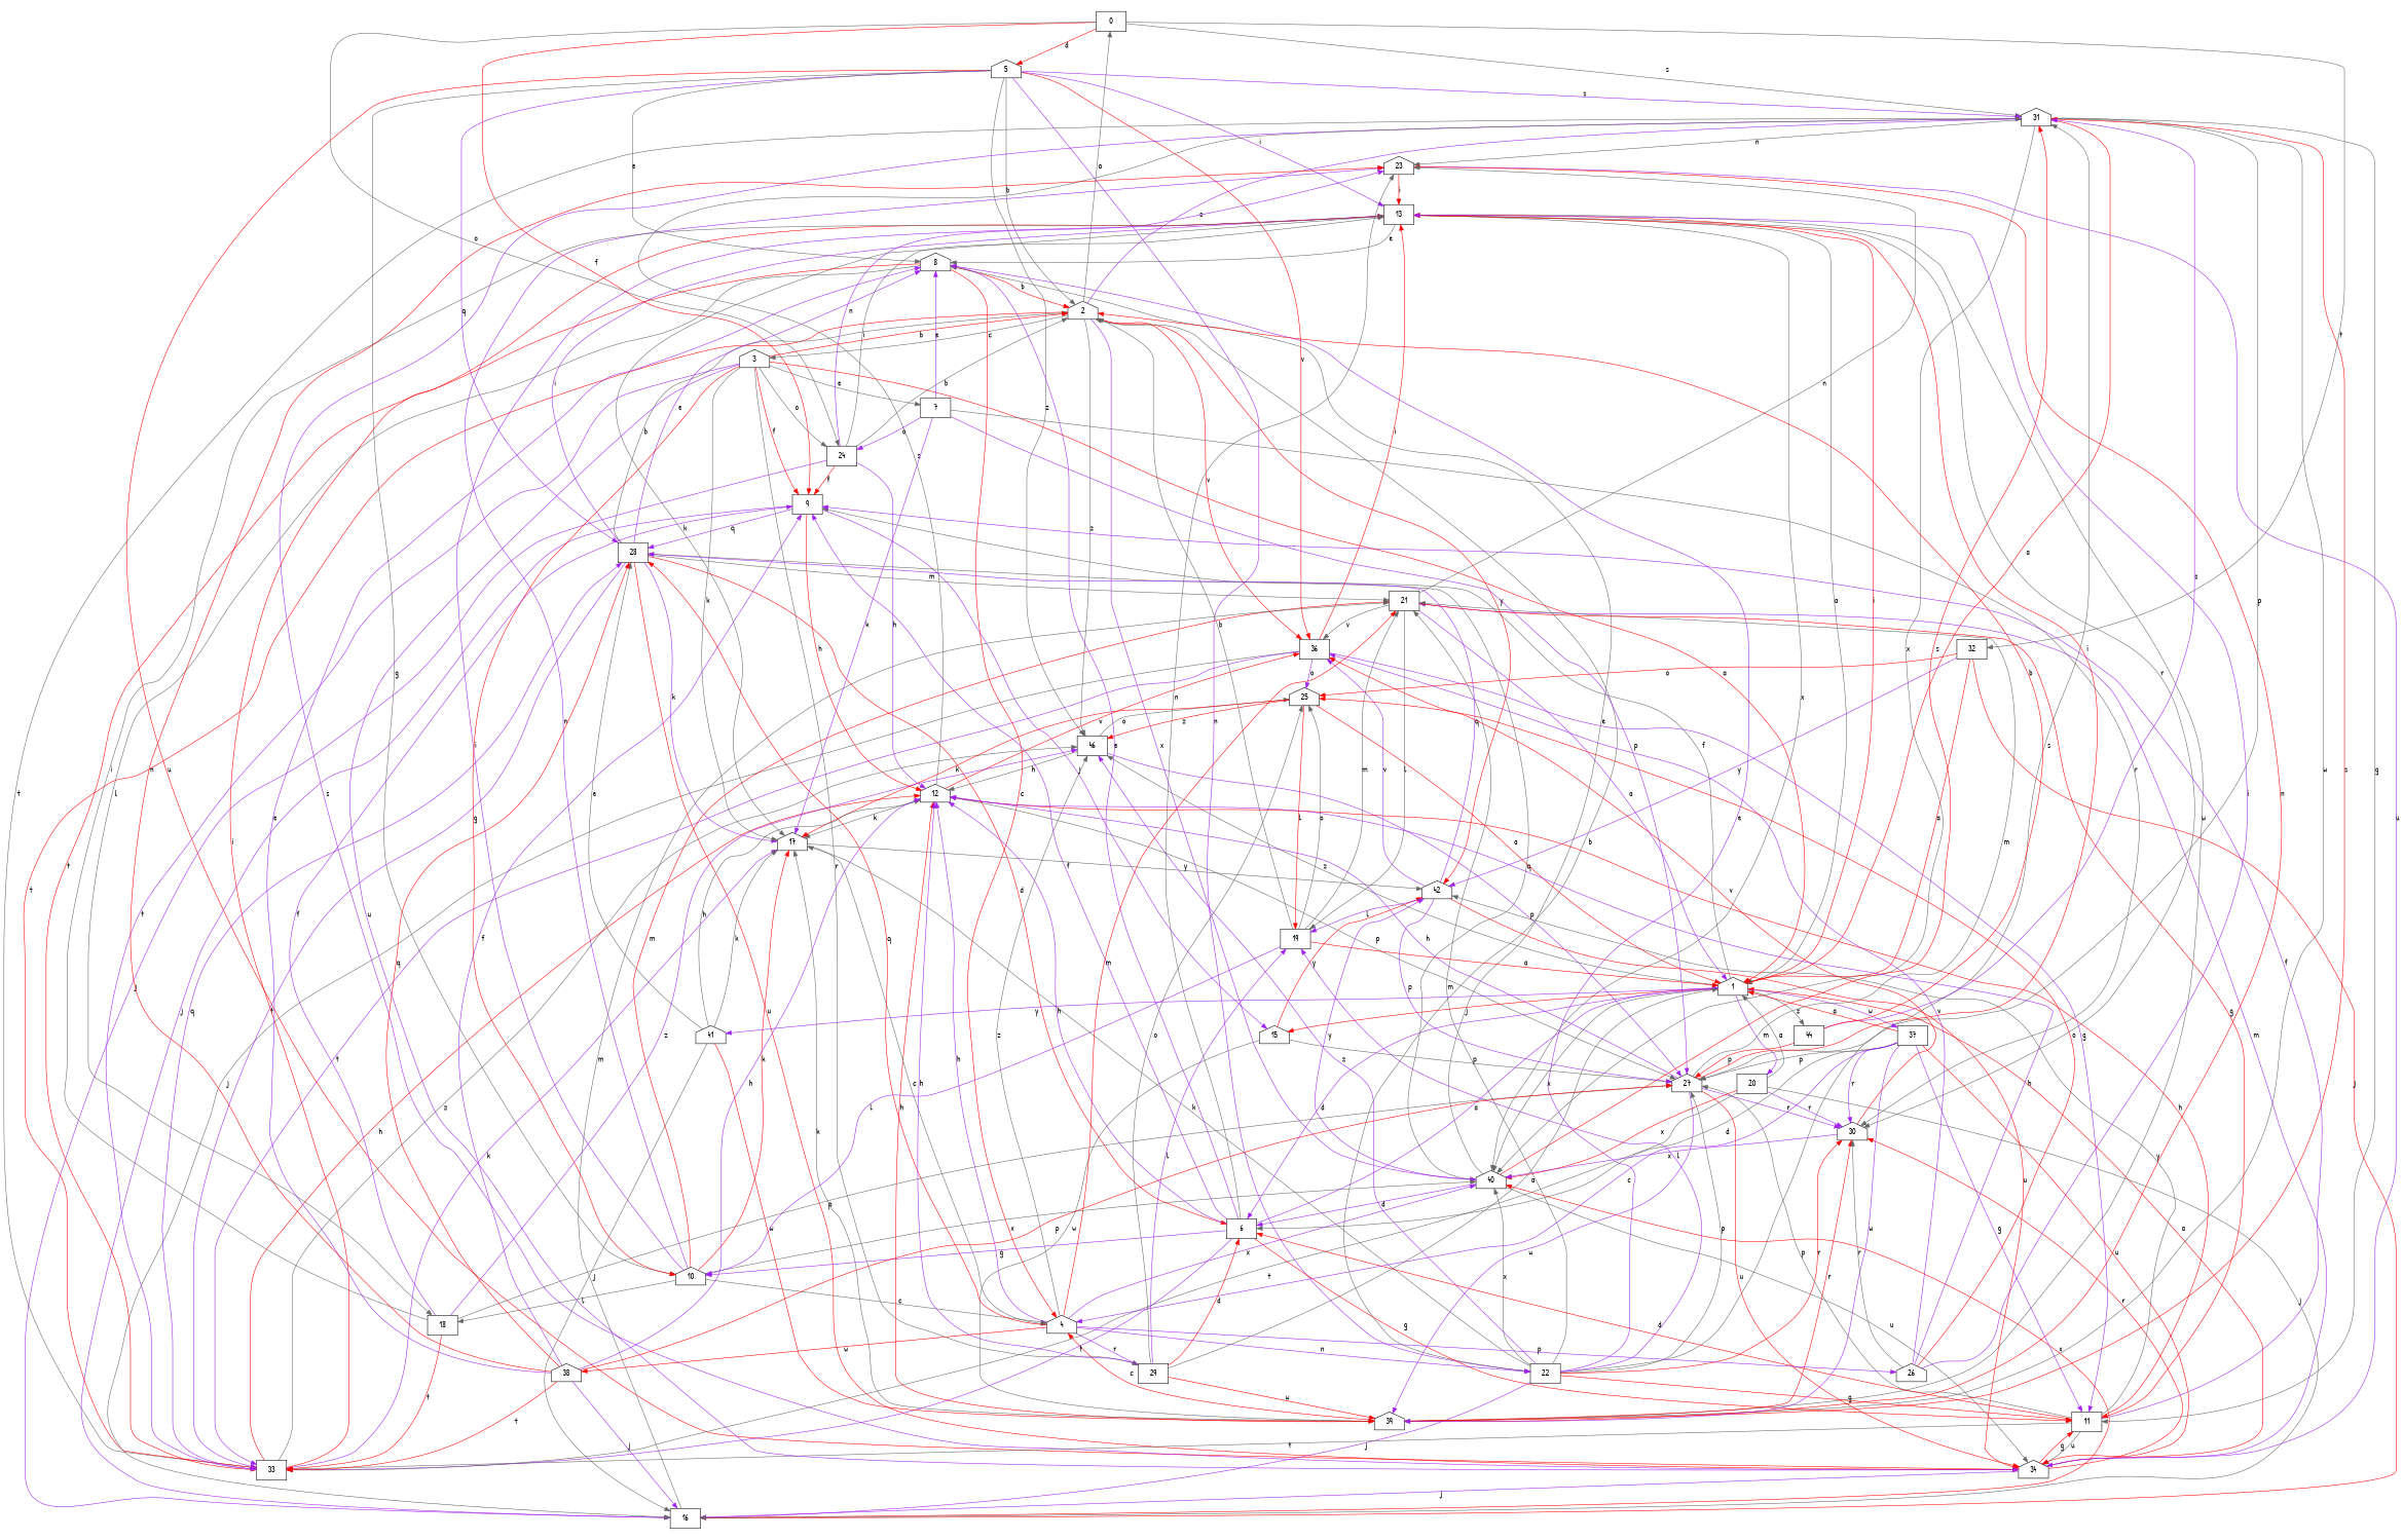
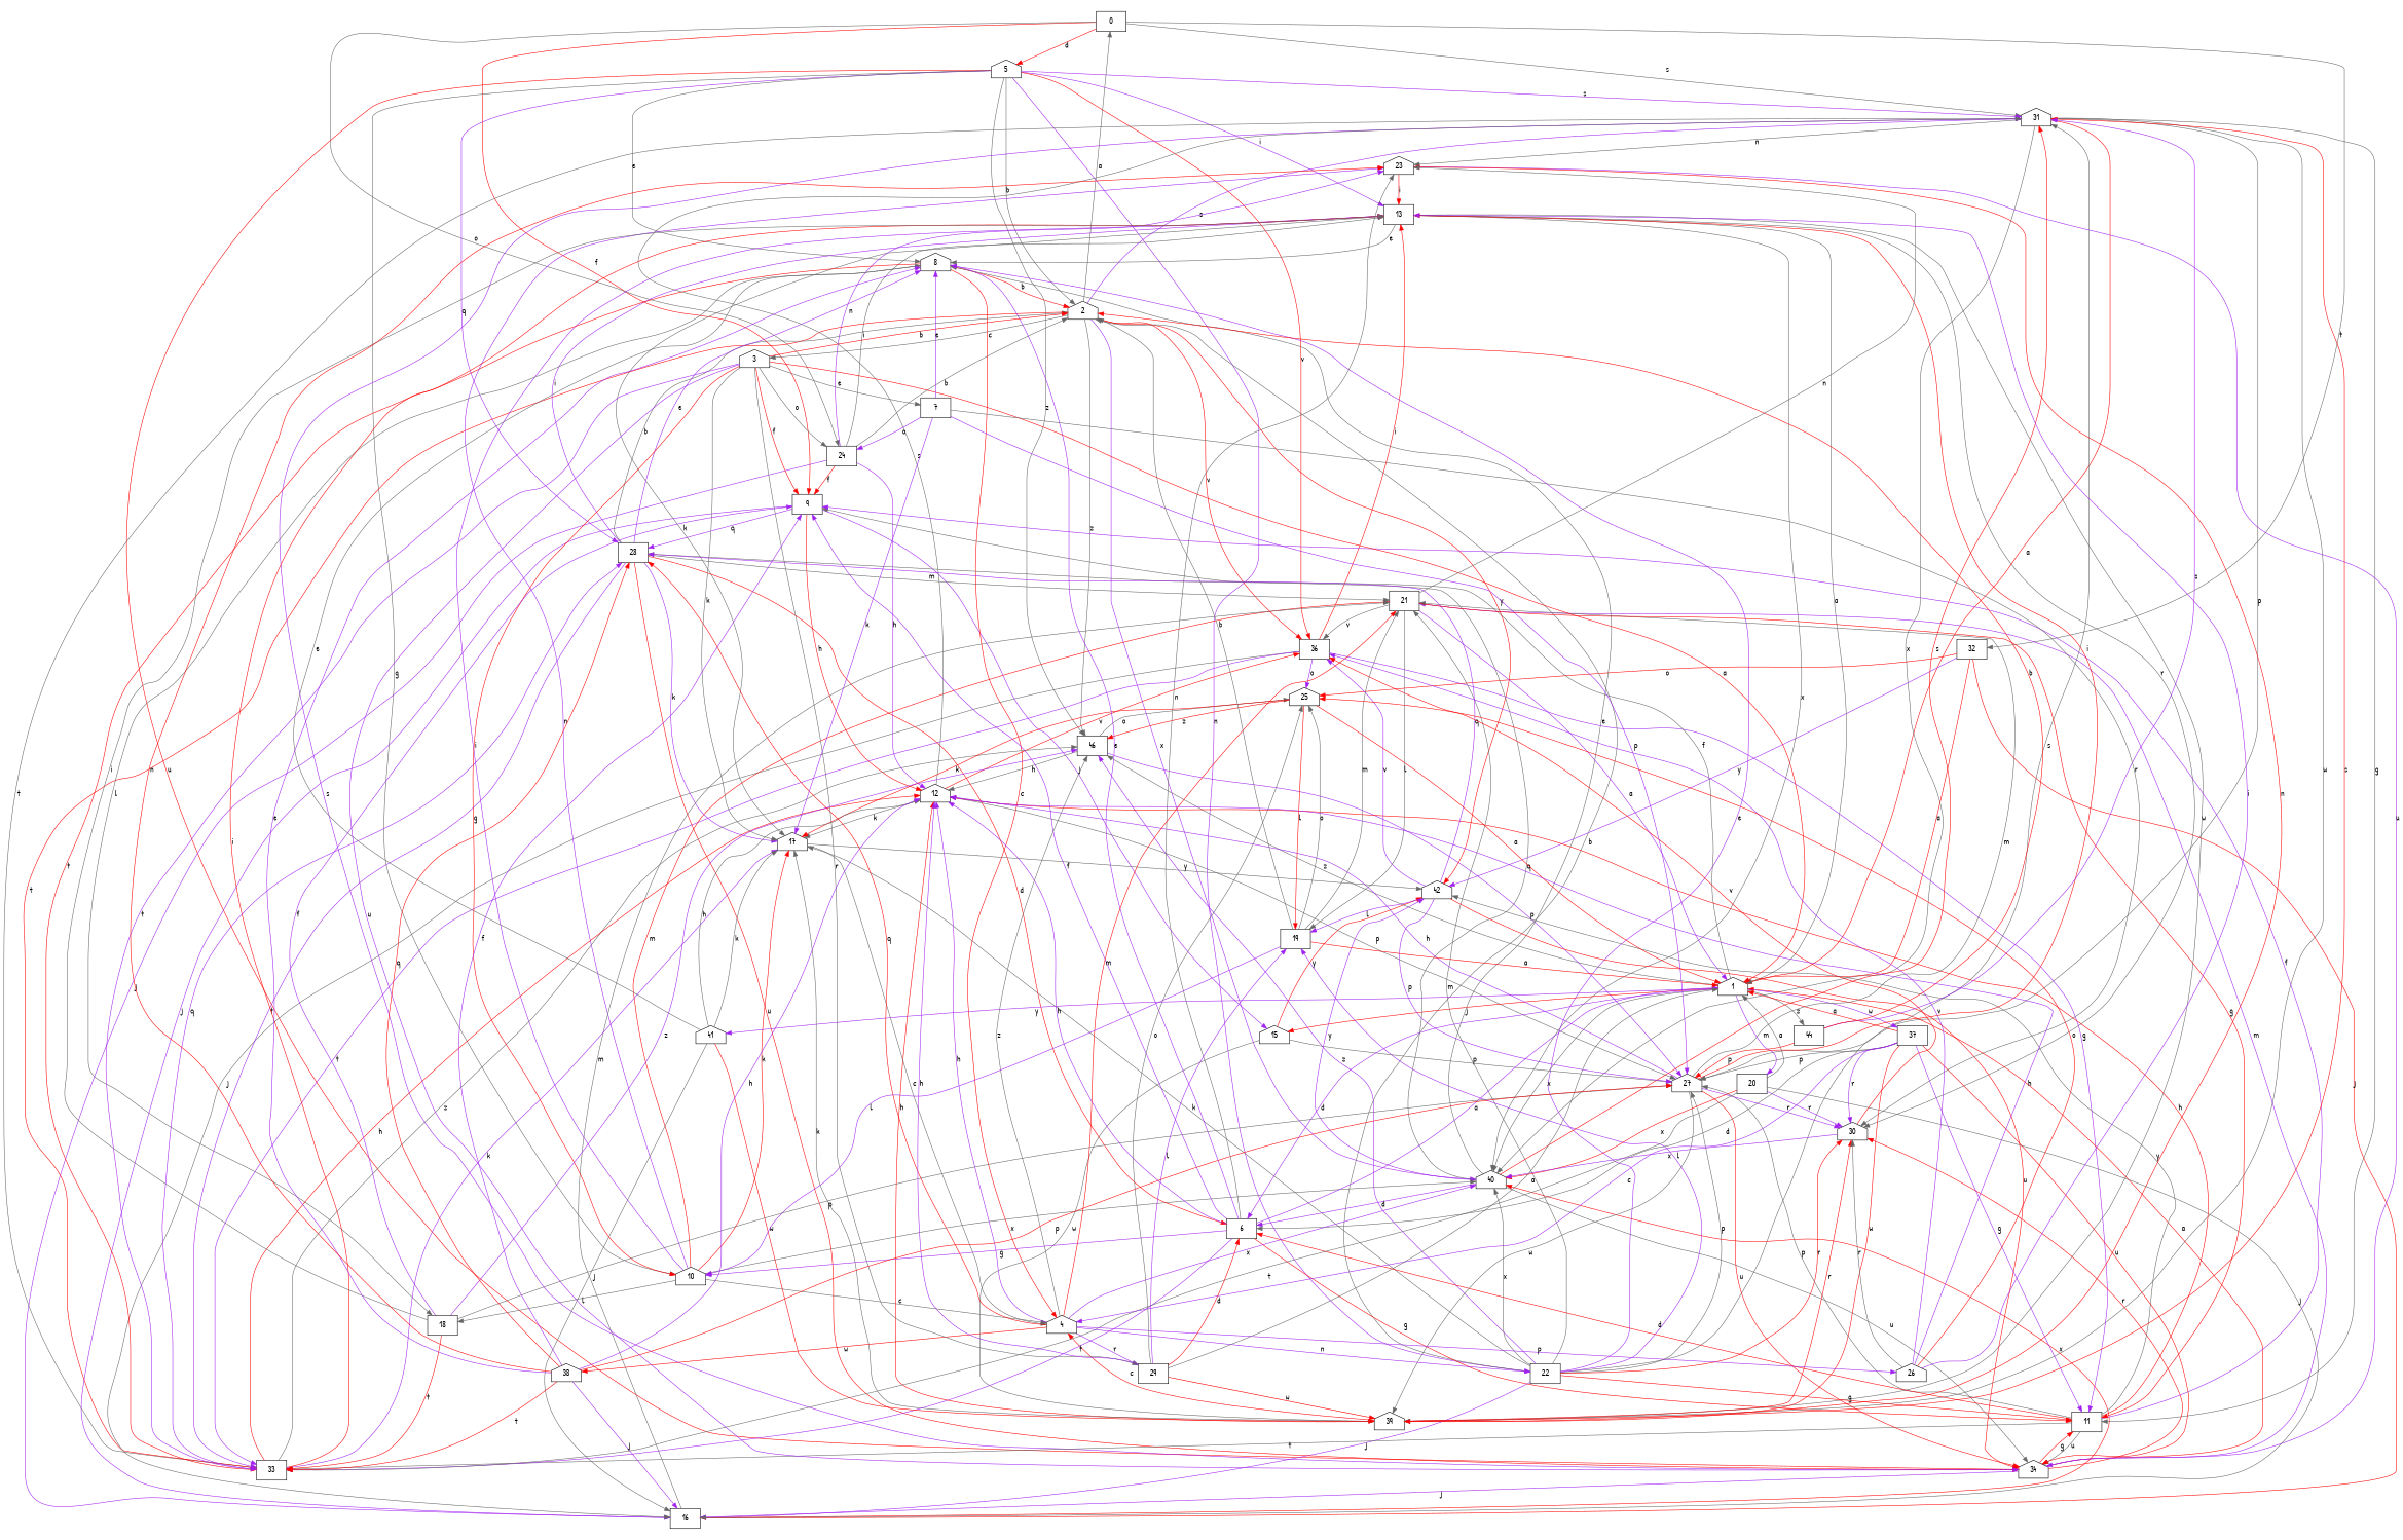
  strict digraph {
    fontname="Patrick Hand"
    node [fontname="Patrick Hand" shape=house]
    edge [color=gray40 fontname="Patrick Hand"]
    0 [shape=box]
    5
    9 [shape=box]
    24 [shape=box]
    31
    32 [shape=box]
    13 [shape=box]
    46 [shape=box]
    2
    36 [shape=box]
    10
    34
    22 [shape=box]
    28 [shape=box]
    8
    15
    12
    16 [shape=box]
    23
    1
    40
    33 [shape=box]
    11 [shape=box]
    27
    39
    42
    25
    6 [shape=box]
    20 [shape=box]
    37 [shape=box]
    41
    44 [shape=box]
    17
    30
    4
    3
    7 [shape=box]
    29 [shape=box]
    19 [shape=box]
    21 [shape=box]
    18 [shape=box]
    26
    38
    0 -> 5 [color=red label=d]
    0 -> 9 [color=red label=f]
    0 -> 24 [label=o]
    0 -> 31 [label=s]
    0 -> 32 [label=t]
    5 -> 31 [color=purple label=s]
    5 -> 13 [color=purple label=i]
    5 -> 46 [label=z]
    5 -> 2 [label=b]
    5 -> 36 [color=red label=v]
    5 -> 10 [label=g]
    5 -> 34 [color=red label=u]
    5 -> 22 [color=purple label=n]
    5 -> 28 [color=purple label=q]
    5 -> 8 [label=e]
    9 -> 28 [color=purple label=q]
    9 -> 15 [color=purple label=j]
    9 -> 12 [color=red label=h]
    9 -> 16 [color=purple label=j]
    24 -> 9 [color=red label=f]
    24 -> 13 [label=i]
    24 -> 2 [label=b]
    24 -> 12 [color=purple label=h]
    24 -> 16 [color=purple label=j]
    24 -> 23 [color=purple label=n]
    31 -> 23 [label=n]
    31 -> 1 [color=red label=a]
    31 -> 40 [label=x]
    31 -> 33 [label=t]
    31 -> 11 [label=g]
    31 -> 27 [label=p]
    31 -> 39 [label=w]
    32 -> 16 [color=red label=j]
    32 -> 1 [color=red label=a]
    32 -> 42 [color=purple label=y]
    32 -> 25 [color=red label=o]
    13 -> 8 [label=e]
    13 -> 1 [label=a]
    13 -> 40 [label=x]
    13 -> 39 [label=w]
    13 -> 17 [label=k]
    13 -> 30 [label=r]
    46 -> 12 [label=h]
    46 -> 27 [color=purple label=p]
    46 -> 25 [label=o]
    2 -> 0 [label=a]
    2 -> 31 [color=purple label=s]
    2 -> 46 [label=z]
    2 -> 36 [color=red label=v]
    2 -> 40 [color=purple label=x]
    2 -> 33 [color=red label=t]
    2 -> 42 [color=red label=y]
    2 -> 3 [label=c]
    36 -> 13 [color=red label=i]
    36 -> 16 [label=j]
    36 -> 33 [color=purple label=t]
    36 -> 11 [color=purple label=g]
    36 -> 25 [color=purple label=o]
    10 -> 13 [color=purple label=i]
    10 -> 23 [color=purple label=n]
    10 -> 40 [label=x]
    10 -> 17 [color=red label=k]
    10 -> 4 [label=c]
    10 -> 21 [color=red label=m]
    10 -> 18 [label=l]
    34 -> 31 [color=purple label=s]
    34 -> 16 [color=purple label=j]
    34 -> 1 [color=red label=a]
    34 -> 11 [color=red label=g]
    34 -> 30 [color=red label=r]
    34 -> 21 [color=purple label=m]
    22 -> 31 [label=s]
    22 -> 46 [color=purple label=z]
    22 -> 2 [label=b]
    22 -> 8 [color=purple label=e]
    22 -> 16 [color=purple label=j]
    22 -> 40 [label=x]
    22 -> 11 [color=red label=g]
    22 -> 27 [label=p]
    22 -> 17 [label=k]
    22 -> 30 [color=red label=r]
    22 -> 19 [color=purple label=l]
    22 -> 21 [label=m]
    28 -> 13 [color=purple label=i]
    28 -> 2 [label=b]
    28 -> 34 [color=red label=u]
    28 -> 8 [color=purple label=e]
    28 -> 33 [color=purple label=t]
    28 -> 6 [color=red label=d]
    28 -> 17 [color=purple label=k]
    28 -> 21 [label=m]
    8 -> 2 [color=red label=b]
    8 -> 33 [color=red label=t]
    8 -> 4 [color=red label=c]
    8 -> 18 [label=l]
    15 -> 27 [label=p]
    15 -> 39 [label=w]
    15 -> 42 [color=red label=y]
    12 -> 31 [label=s]
    12 -> 36 [color=red label=v]
    12 -> 27 [label=p]
    12 -> 17 [label=k]
    16 -> 40 [color=red label=x]
    16 -> 21 [label=m]
    23 -> 13 [color=red label=i]
    23 -> 34 [color=purple label=u]
    1 -> 9 [label=f]
-   1 -> 13 [color=red label=i]
    1 -> 46 [label=z]
    1 -> 15 [color=red label=j]
    1 -> 40 [label=x]
    1 -> 6 [color=purple label=d]
    1 -> 20 [color=purple label=m]
    1 -> 37 [color=purple label=w]
    1 -> 41 [color=purple label=y]
    1 -> 44 [label=z]
    40 -> 31 [color=red label=s]
    40 -> 34 [label=u]
    40 -> 28 [label=q]
    40 -> 8 [label=e]
    40 -> 42 [color=purple label=y]
    40 -> 6 [color=purple label=d]
    33 -> 13 [color=red label=i]
    33 -> 46 [label=z]
    33 -> 28 [color=purple label=q]
    33 -> 12 [color=red label=h]
    33 -> 17 [color=purple label=k]
    11 -> 9 [color=purple label=f]
    11 -> 34 [label=u]
    11 -> 12 [color=red label=h]
    11 -> 33 [label=t]
    11 -> 27 [label=p]
    11 -> 42 [label=y]
    11 -> 6 [color=red label=d]
    27 -> 13 [color=red label=i]
    27 -> 34 [color=red label=u]
    27 -> 12 [color=purple label=h]
-   27 -> 39 [color=purple label=w]
+   27 -> 39 [label=w]
    27 -> 30 [color=purple label=r]
    27 -> 21 [label=m]
    39 -> 31 [color=red label=s]
    39 -> 12 [color=red label=h]
    39 -> 23 [color=red label=n]
    39 -> 17 [label=k]
    39 -> 30 [color=red label=r]
    39 -> 4 [color=red label=c]
    42 -> 36 [color=purple label=v]
    42 -> 34 [color=red label=u]
    42 -> 28 [color=purple label=q]
    42 -> 27 [color=purple label=p]
    42 -> 19 [color=purple label=l]
    25 -> 46 [color=red label=z]
    25 -> 1 [color=red label=a]
    25 -> 17 [color=red label=k]
    25 -> 19 [color=red label=l]
    6 -> 9 [color=purple label=f]
    6 -> 10 [color=purple label=g]
    6 -> 8 [color=purple label=e]
    6 -> 12 [color=purple label=h]
    6 -> 23 [label=n]
    6 -> 1 [color=purple label=a]
    6 -> 33 [color=purple label=t]
    6 -> 11 [color=red label=g]
    20 -> 16 [label=j]
    20 -> 1 [label=a]
    20 -> 40 [color=red label=x]
    20 -> 33 [label=t]
    20 -> 30 [color=purple label=r]
    37 -> 34 [color=red label=u]
    37 -> 1 [color=red label=a]
    37 -> 11 [color=purple label=g]
    37 -> 27 [label=p]
-   37 -> 39 [color=purple label=w]
+   37 -> 39 [color=red label=w]
    37 -> 6 [label=d]
    37 -> 30 [color=purple label=r]
    37 -> 4 [color=purple label=c]
-   41 -> 28 [label=e]
+   41 -> 8 [label=e]
    41 -> 12 [label=h]
    41 -> 16 [label=j]
    41 -> 39 [color=red label=w]
    41 -> 17 [label=k]
    44 -> 31 [color=purple label=s]
    44 -> 2 [color=red label=b]
    44 -> 27 [color=red label=p]
    17 -> 42 [label=y]
    17 -> 4 [label=c]
    30 -> 36 [color=red label=v]
    30 -> 40 [color=purple label=x]
    4 -> 46 [label=z]
    4 -> 22 [color=purple label=n]
    4 -> 28 [color=red label=q]
    4 -> 12 [color=purple label=h]
    4 -> 40 [color=purple label=x]
    4 -> 29 [color=purple label=r]
    4 -> 21 [color=red label=m]
    4 -> 26 [color=purple label=p]
    4 -> 38 [color=red label=w]
    3 -> 9 [color=red label=f]
    3 -> 24 [label=o]
    3 -> 2 [color=red label=b]
    3 -> 10 [color=red label=g]
    3 -> 34 [color=purple label=u]
    3 -> 1 [color=red label=a]
    3 -> 33 [color=purple label=t]
    3 -> 17 [label=k]
    3 -> 7 [label=e]
    3 -> 29 [label=r]
    7 -> 24 [color=purple label=o]
    7 -> 8 [color=purple label=e]
    7 -> 27 [color=purple label=p]
    7 -> 17 [color=purple label=k]
    7 -> 30 [label=r]
    29 -> 12 [color=purple label=h]
    29 -> 1 [label=a]
    29 -> 39 [color=red label=w]
    29 -> 25 [label=o]
    29 -> 6 [color=red label=d]
    29 -> 19 [color=purple label=l]
    19 -> 2 [label=b]
    19 -> 10 [color=purple label=l]
    19 -> 1 [color=red label=a]
    19 -> 25 [label=o]
    19 -> 21 [label=m]
    21 -> 36 [label=v]
    21 -> 23 [label=n]
    21 -> 1 [color=purple label=a]
    21 -> 11 [color=red label=g]
    21 -> 19 [label=l]
    18 -> 9 [color=purple label=f]
    18 -> 13 [label=i]
    18 -> 46 [color=purple label=z]
    18 -> 33 [color=red label=t]
    18 -> 27 [label=p]
    26 -> 13 [color=purple label=i]
    26 -> 36 [color=purple label=v]
    26 -> 12 [color=purple label=h]
    26 -> 25 [color=red label=o]
    26 -> 30 [label=r]
    38 -> 9 [color=purple label=f]
    38 -> 28 [color=red label=q]
    38 -> 8 [color=purple label=e]
    38 -> 12 [color=purple label=h]
    38 -> 16 [color=purple label=j]
    38 -> 23 [color=red label=n]
    38 -> 33 [color=red label=t]
    38 -> 27 [color=red label=p]
  }
